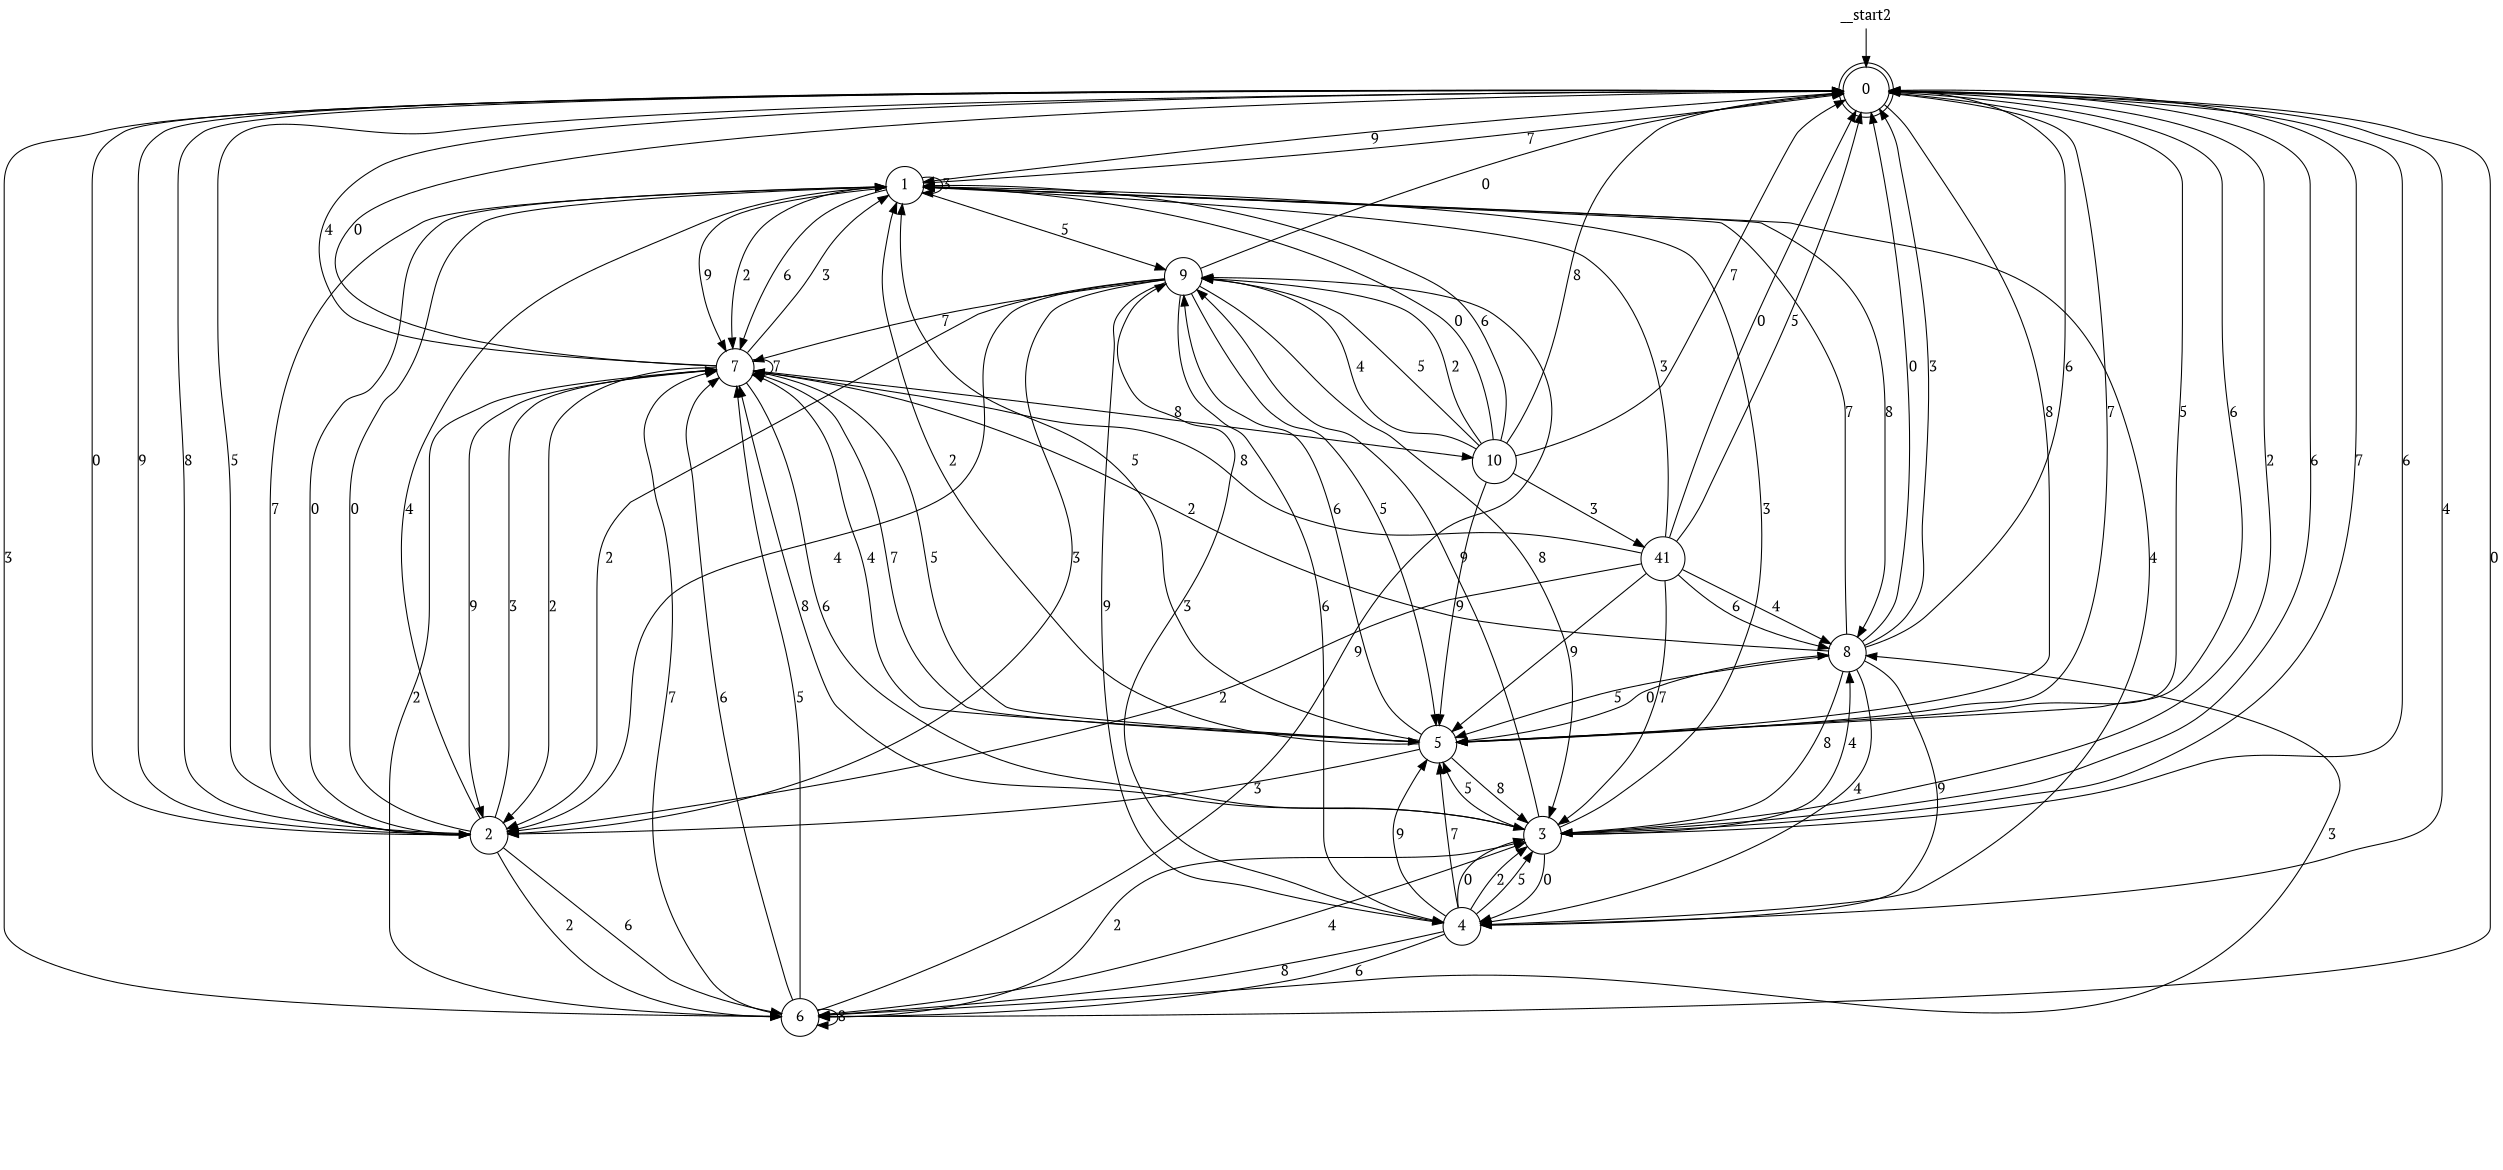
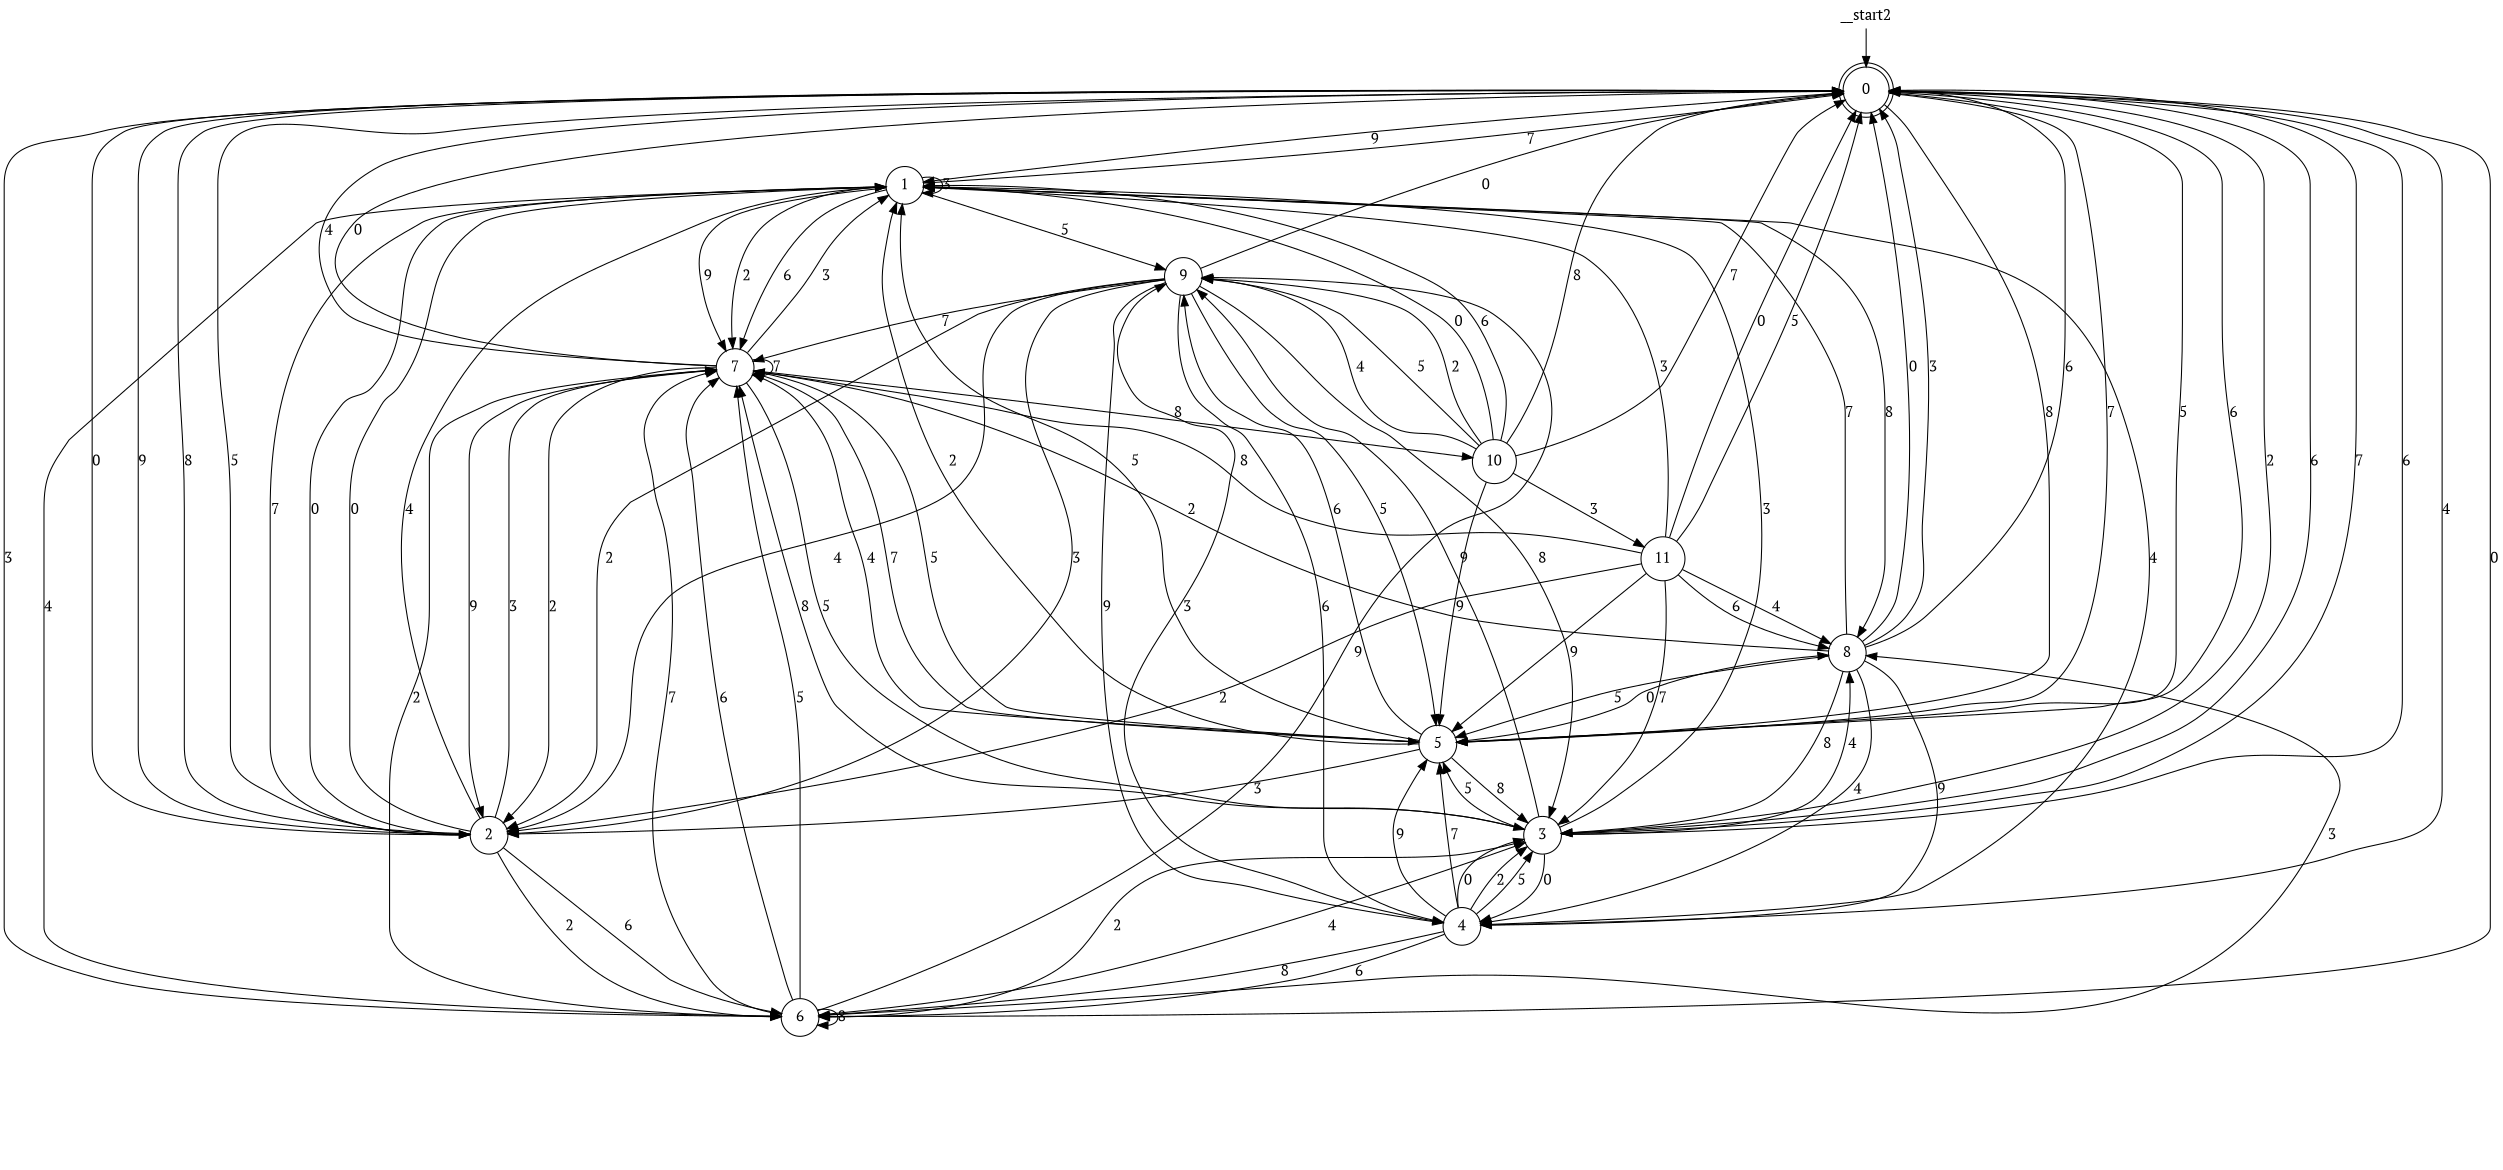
  digraph {
    fontname="PT Serif"
    node [fontname="PT Serif" shape=circle]
    edge [fontname="PT Serif"]
    n1 [label=0 shape=doublecircle]
    n2 [label=1]
    n3 [label=2]
    n4 [label=3]
    n5 [label=4]
    n6 [label=5]
    n7 [label=6]
    n8 [label=7]
    n9 [label=8]
    n10 [label=9]
    n11 [label=10]
-   n12 [label=41]
+   n12 [label=11]
    n13 [height=0 label=__start2 shape=none width=0]
    n1 -> n2 [label=9]
    n1 -> n3 [label=0]
    n1 -> n4 [label=2]
    n1 -> n4 [label=6]
    n1 -> n5 [label=4]
    n1 -> n6 [label=8]
    n1 -> n6 [label=7]
    n1 -> n6 [label=5]
    n1 -> n7 [label=3]
    n2 -> n1 [label=7]
    n2 -> n2 [label=3]
    n2 -> n3 [label=0]
+   n2 -> n7 [label=4]
    n2 -> n8 [label=9]
    n2 -> n8 [label=2]
    n2 -> n8 [label=6]
    n2 -> n9 [label=8]
    n2 -> n10 [label=5]
    n3 -> n1 [label=9]
    n3 -> n1 [label=8]
    n3 -> n1 [label=5]
    n3 -> n2 [label=0]
    n3 -> n2 [label=4]
    n3 -> n2 [label=7]
    n3 -> n7 [label=2]
    n3 -> n7 [label=6]
    n3 -> n8 [label=3]
    n4 -> n1 [label=7]
    n4 -> n1 [label=6]
    n4 -> n2 [label=3]
    n4 -> n5 [label=0]
    n4 -> n6 [label=5]
    n4 -> n7 [label=2]
    n4 -> n8 [label=8]
    n4 -> n9 [label=4]
    n4 -> n10 [label=9]
    n5 -> n2 [label=4]
    n5 -> n4 [label=0]
    n5 -> n4 [label=2]
    n5 -> n4 [label=5]
    n5 -> n6 [label=9]
    n5 -> n6 [label=7]
    n5 -> n7 [label=8]
    n5 -> n7 [label=6]
    n5 -> n10 [label=3]
    n6 -> n1 [label=6]
    n6 -> n2 [label=2]
    n6 -> n2 [label=5]
    n6 -> n3 [label=3]
    n6 -> n4 [label=8]
    n6 -> n8 [label=4]
    n6 -> n8 [label=7]
    n6 -> n9 [label=0]
    n6 -> n10 [label=6]
    n7 -> n1 [label=0]
    n7 -> n4 [label=4]
    n7 -> n7 [label=8]
    n7 -> n8 [label=2]
    n7 -> n8 [label=7]
    n7 -> n8 [label=6]
    n7 -> n8 [label=5]
    n7 -> n9 [label=3]
    n7 -> n10 [label=9]
    n8 -> n1 [label=0]
    n8 -> n1 [label=4]
    n8 -> n2 [label=3]
    n8 -> n3 [label=9]
    n8 -> n3 [label=2]
-   n8 -> n4 [label=6]
+   n8 -> n4 [label=5]
    n8 -> n6 [label=5]
    n8 -> n8 [label=7]
    n8 -> n11 [label=8]
    n9 -> n1 [label=0]
    n9 -> n1 [label=3]
    n9 -> n1 [label=6]
    n9 -> n2 [label=7]
    n9 -> n4 [label=8]
    n9 -> n5 [label=9]
    n9 -> n5 [label=4]
    n9 -> n6 [label=5]
    n9 -> n8 [label=2]
    n10 -> n1 [label=0]
    n10 -> n3 [label=2]
    n10 -> n3 [label=4]
    n10 -> n3 [label=3]
    n10 -> n4 [label=8]
    n10 -> n5 [label=9]
    n10 -> n5 [label=6]
    n10 -> n6 [label=5]
    n10 -> n8 [label=7]
    n11 -> n1 [label=8]
    n11 -> n1 [label=7]
    n11 -> n2 [label=0]
    n11 -> n2 [label=6]
    n11 -> n6 [label=9]
    n11 -> n10 [label=2]
    n11 -> n10 [label=4]
    n11 -> n10 [label=5]
    n11 -> n12 [label=3]
    n12 -> n1 [label=0]
    n12 -> n1 [label=5]
    n12 -> n2 [label=3]
    n12 -> n3 [label=2]
    n12 -> n4 [label=7]
    n12 -> n6 [label=9]
    n12 -> n8 [label=8]
    n12 -> n9 [label=4]
    n12 -> n9 [label=6]
    n13 -> n1
  }
